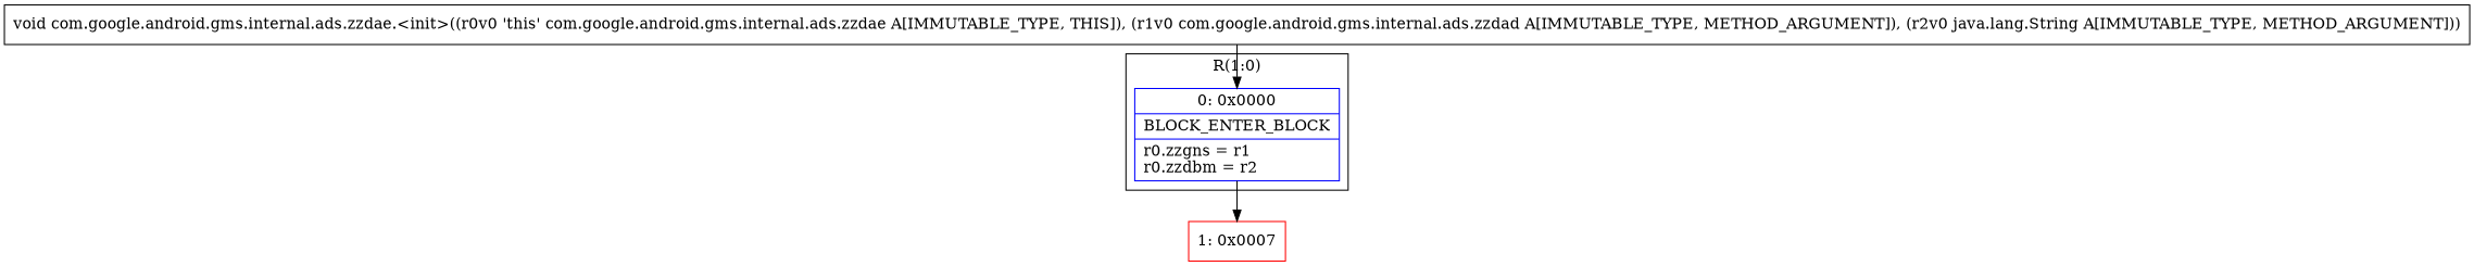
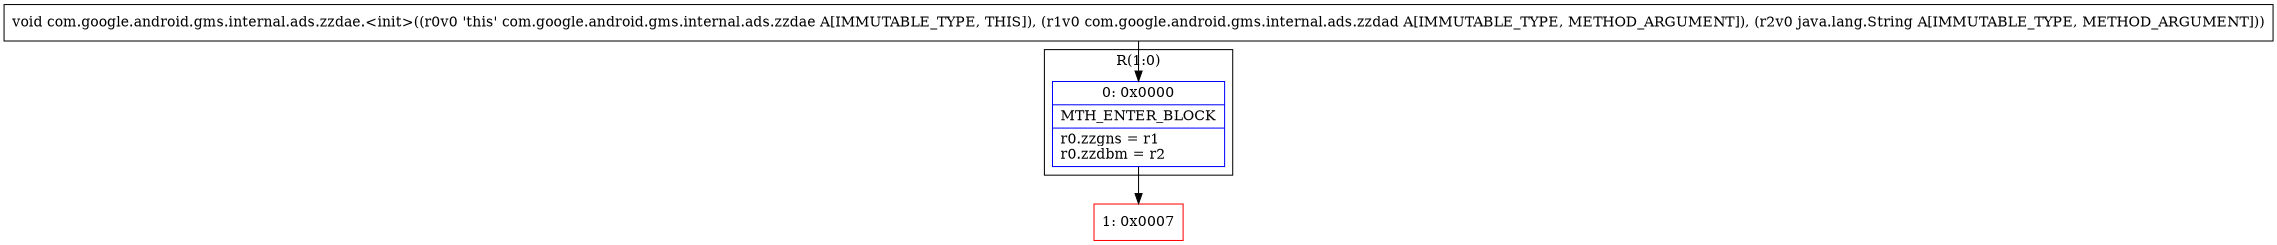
  digraph {
    fontname="DejaVu Serif"
    node [shape=record fontname="DejaVu Serif"]
    edge [fontname="DejaVu Serif"]
-   n1 [color=blue label="{0\:\ 0x0000|BLOCK_ENTER_BLOCK\l|r0.zzgns = r1\lr0.zzdbm = r2\l}"]
+   n1 [color=blue label="{0\:\ 0x0000|MTH_ENTER_BLOCK\l|r0.zzgns = r1\lr0.zzdbm = r2\l}"]
    n2 [color=red label="{1\:\ 0x0007}"]
    n3 [label="{void com.google.android.gms.internal.ads.zzdae.\<init\>((r0v0 'this' com.google.android.gms.internal.ads.zzdae A[IMMUTABLE_TYPE, THIS]), (r1v0 com.google.android.gms.internal.ads.zzdad A[IMMUTABLE_TYPE, METHOD_ARGUMENT]), (r2v0 java.lang.String A[IMMUTABLE_TYPE, METHOD_ARGUMENT])) }"]
    subgraph cluster_1 {
      label="R(1:0)"
      n1
    }
    n1 -> n2
    n3 -> n1
  }
